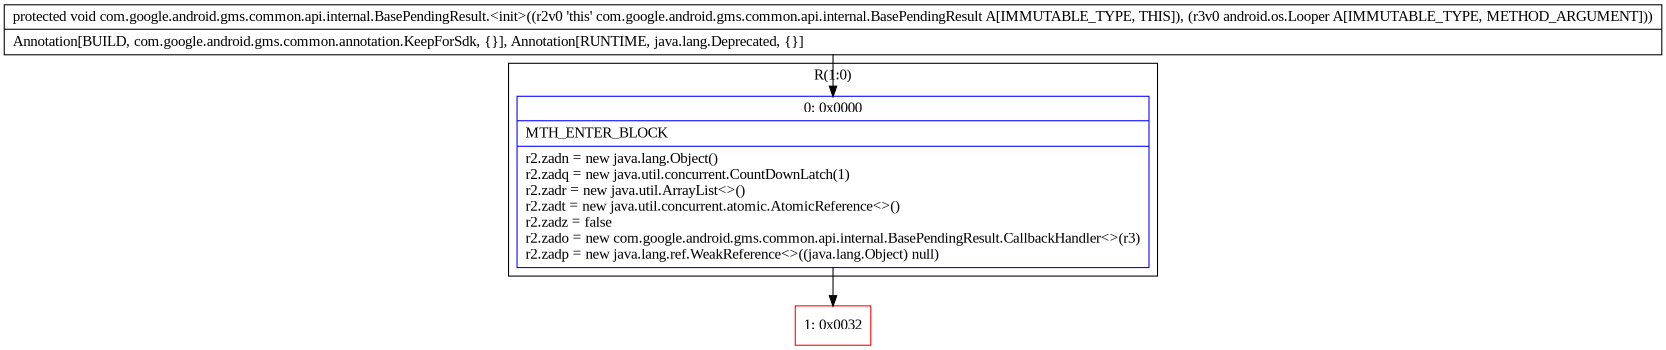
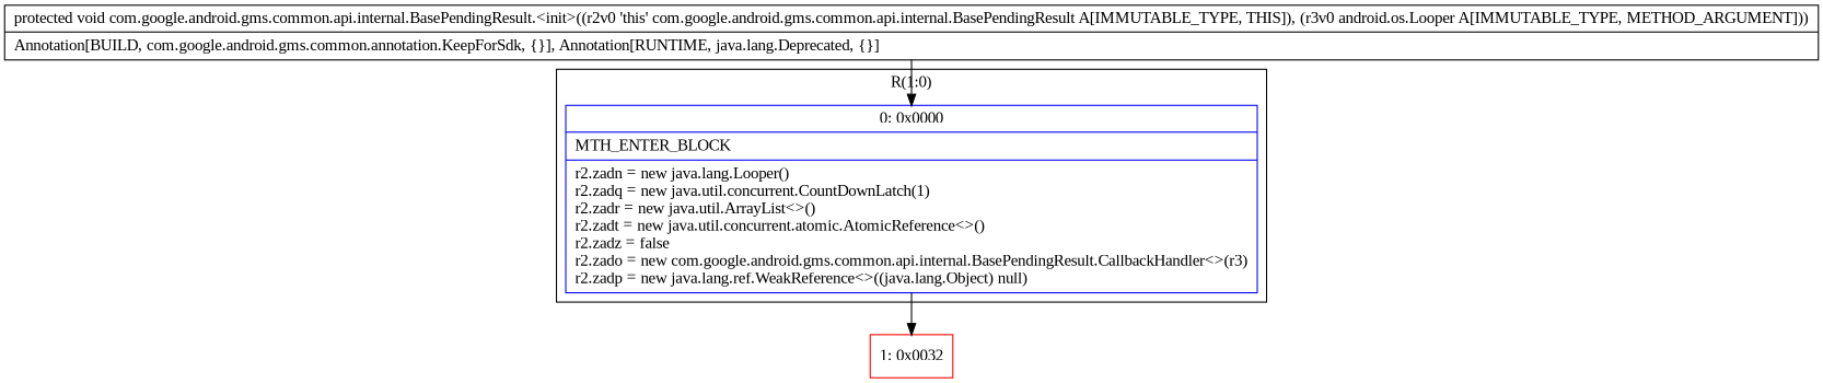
  digraph {
    fontname="Liberation Serif"
    node [shape=record fontname="Liberation Serif"]
    edge [fontname="Liberation Serif"]
-   n1 [color=blue label="{0\:\ 0x0000|MTH_ENTER_BLOCK\l|r2.zadn = new java.lang.Object()\lr2.zadq = new java.util.concurrent.CountDownLatch(1)\lr2.zadr = new java.util.ArrayList\<\>()\lr2.zadt = new java.util.concurrent.atomic.AtomicReference\<\>()\lr2.zadz = false\lr2.zado = new com.google.android.gms.common.api.internal.BasePendingResult.CallbackHandler\<\>(r3)\lr2.zadp = new java.lang.ref.WeakReference\<\>((java.lang.Object) null)\l}"]
+   n1 [color=blue label="{0\:\ 0x0000|MTH_ENTER_BLOCK\l|r2.zadn = new java.lang.Looper()\lr2.zadq = new java.util.concurrent.CountDownLatch(1)\lr2.zadr = new java.util.ArrayList\<\>()\lr2.zadt = new java.util.concurrent.atomic.AtomicReference\<\>()\lr2.zadz = false\lr2.zado = new com.google.android.gms.common.api.internal.BasePendingResult.CallbackHandler\<\>(r3)\lr2.zadp = new java.lang.ref.WeakReference\<\>((java.lang.Object) null)\l}"]
    n2 [color=red label="{1\:\ 0x0032}"]
    n3 [label="{protected void com.google.android.gms.common.api.internal.BasePendingResult.\<init\>((r2v0 'this' com.google.android.gms.common.api.internal.BasePendingResult A[IMMUTABLE_TYPE, THIS]), (r3v0 android.os.Looper A[IMMUTABLE_TYPE, METHOD_ARGUMENT]))  | Annotation[BUILD, com.google.android.gms.common.annotation.KeepForSdk, \{\}], Annotation[RUNTIME, java.lang.Deprecated, \{\}]\l}"]
    subgraph cluster_1 {
      label="R(1:0)"
      n1
    }
    n1 -> n2
    n3 -> n1
  }
